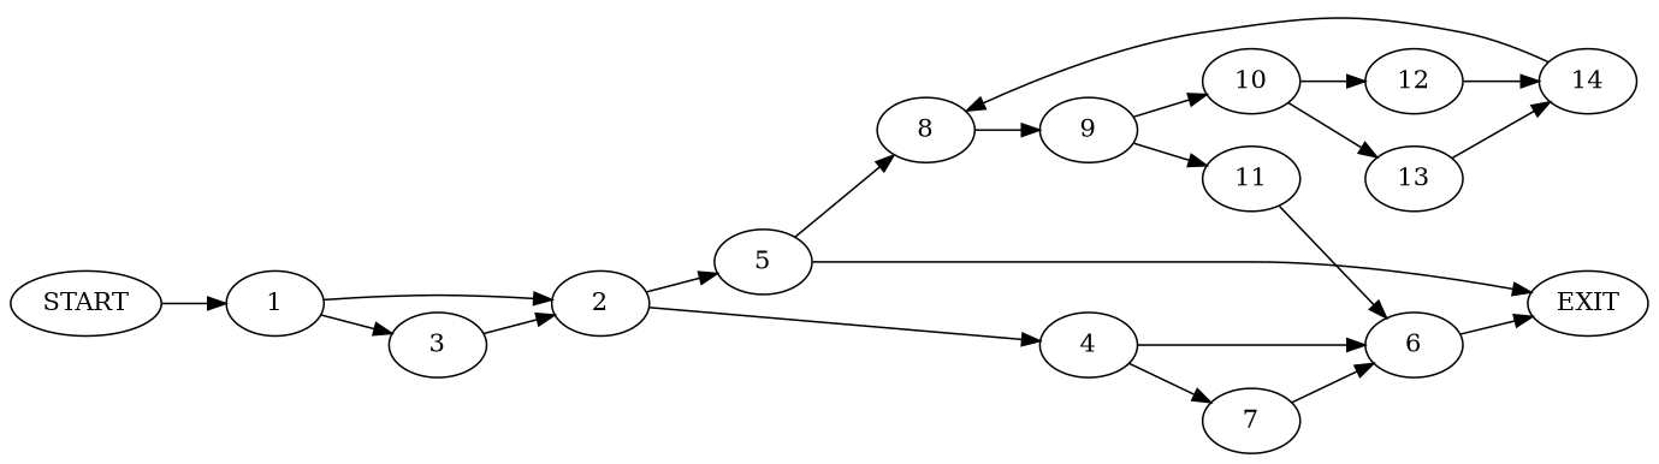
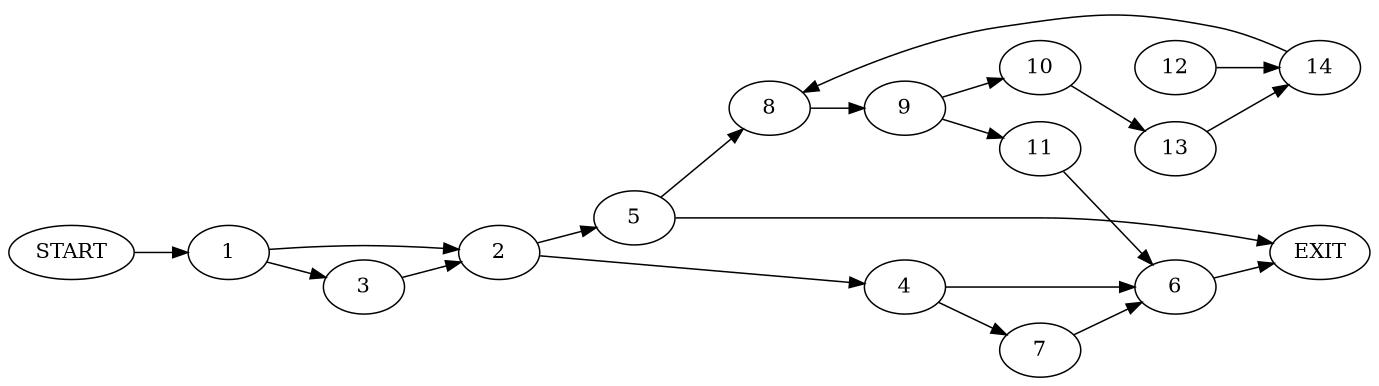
  digraph {
    rankdir=LR
    n1 [label=START]
    1
    2
    3
    n5 [label=EXIT]
    4
    5
    6
    7
    8
    9
    10
    11
    12
    13
    14
    n1 -> 1
    1 -> 2
    1 -> 3
    2 -> 4
    2 -> 5
    3 -> 2
    4 -> 6
    4 -> 7
    5 -> n5
    5 -> 8
    6 -> n5
    7 -> 6
    8 -> 9
    9 -> 10
    9 -> 11
-   10 -> 12
    10 -> 13
    11 -> 6
    12 -> 14
    13 -> 14
    14 -> 8
  }
